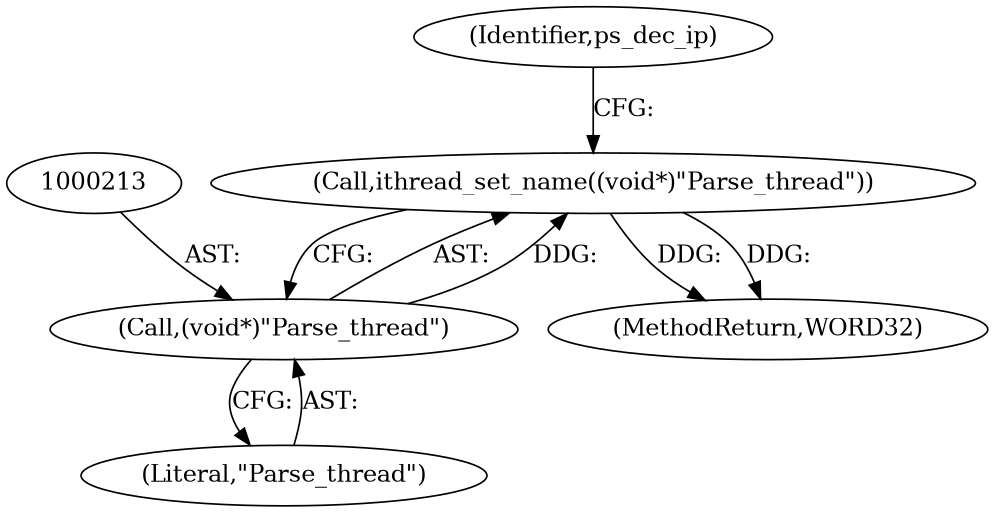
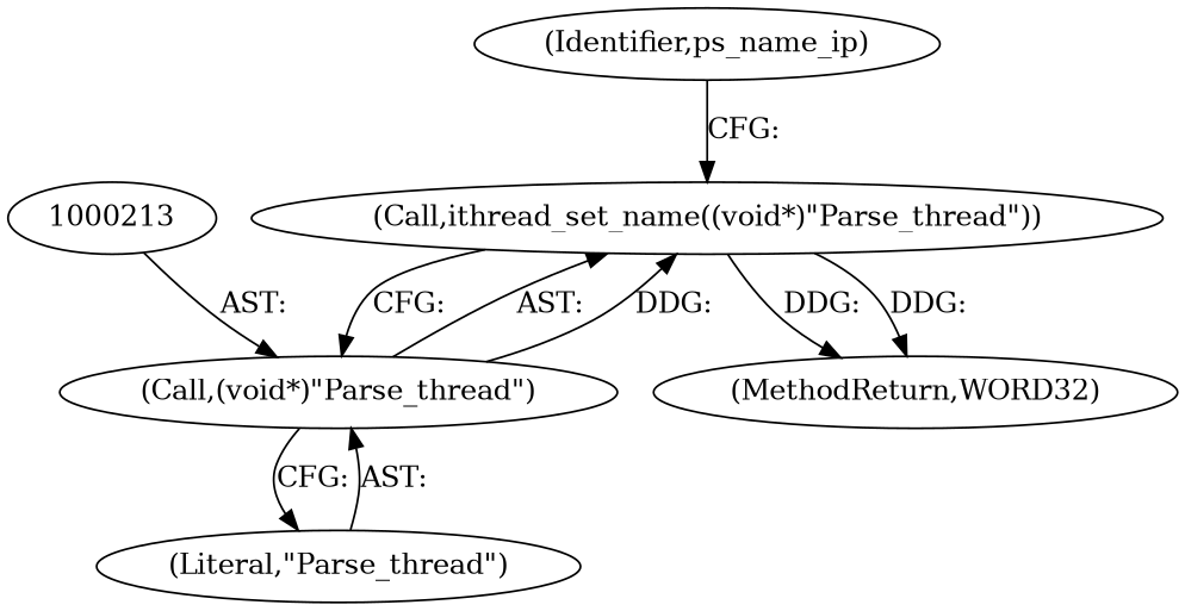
  digraph {
    n1 [label="(Call,ithread_set_name((void*)\"Parse_thread\"))"]
    n2 [label="(Call,(void*)\"Parse_thread\")"]
    n3 [label="(MethodReturn,WORD32)"]
    n4 [label="(Literal,\"Parse_thread\")"]
-   n5 [label="(Identifier,ps_dec_ip)"]
+   n5 [label="(Identifier,ps_name_ip)"]
    1000213
    n1 -> n2 [label="CFG: "]
    n1 -> n3 [label="DDG: "]
    n1 -> n3 [label="DDG: "]
    n2 -> n1 [label="AST: "]
    n2 -> n1 [label="DDG: "]
    n2 -> n4 [label="CFG: "]
    n4 -> n2 [label="AST: "]
    n5 -> n1 [label="CFG: "]
    1000213 -> n2 [label="AST: "]
  }
